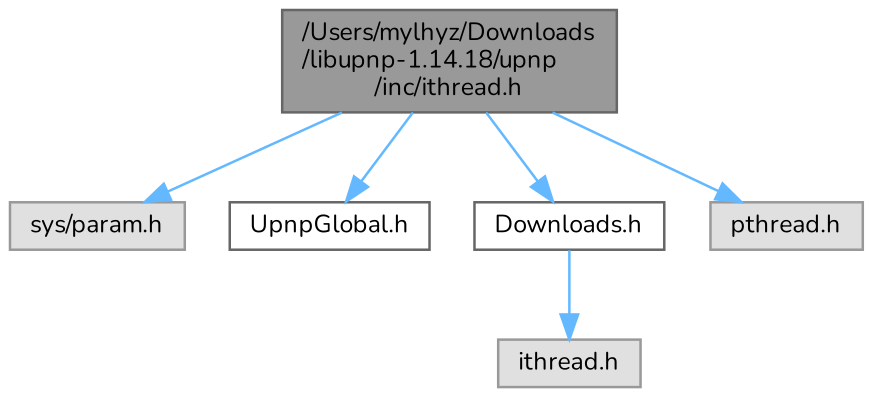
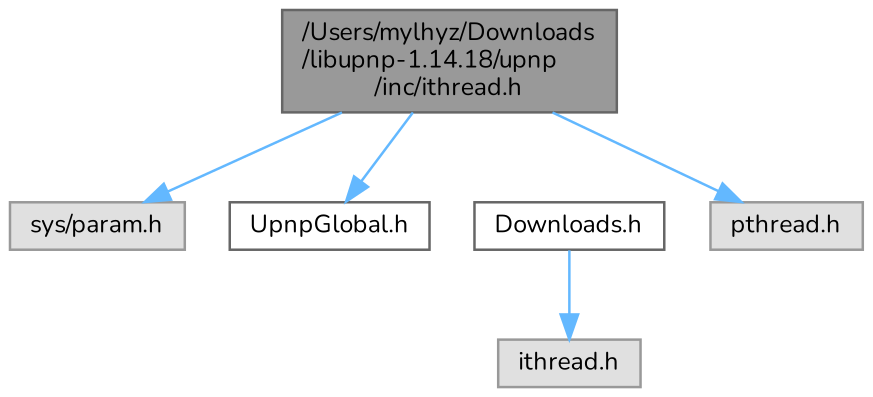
  digraph {
    fontname=Nunito
    node [color=grey60 fillcolor="#E0E0E0" fontname=Nunito fontsize=10 shape=box style=filled]
    edge [color=steelblue1 fontname=Nunito fontsize=10 labelfontname=Helvetica labelfontsize=10 style=solid]
    n1 [color=gray40 fillcolor=grey60 fontcolor=black height=0.2 label="/Users/mylhyz/Downloads\l/libupnp-1.14.18/upnp\l/inc/ithread.h" width=0.4]
    n2 [height=0.2 label="sys/param.h" width=0.4]
    n3 [color=grey40 fillcolor=white height=0.2 label="UpnpGlobal.h" width=0.4]
    n4 [color=grey40 fillcolor=white height=0.2 label="Downloads.h" width=0.4]
    n5 [height=0.2 label="pthread.h" width=0.4]
    n6 [height=0.2 label="ithread.h" width=0.4]
    n1 -> n2
    n1 -> n3
-   n1 -> n4
    n1 -> n5
    n4 -> n6
  }
